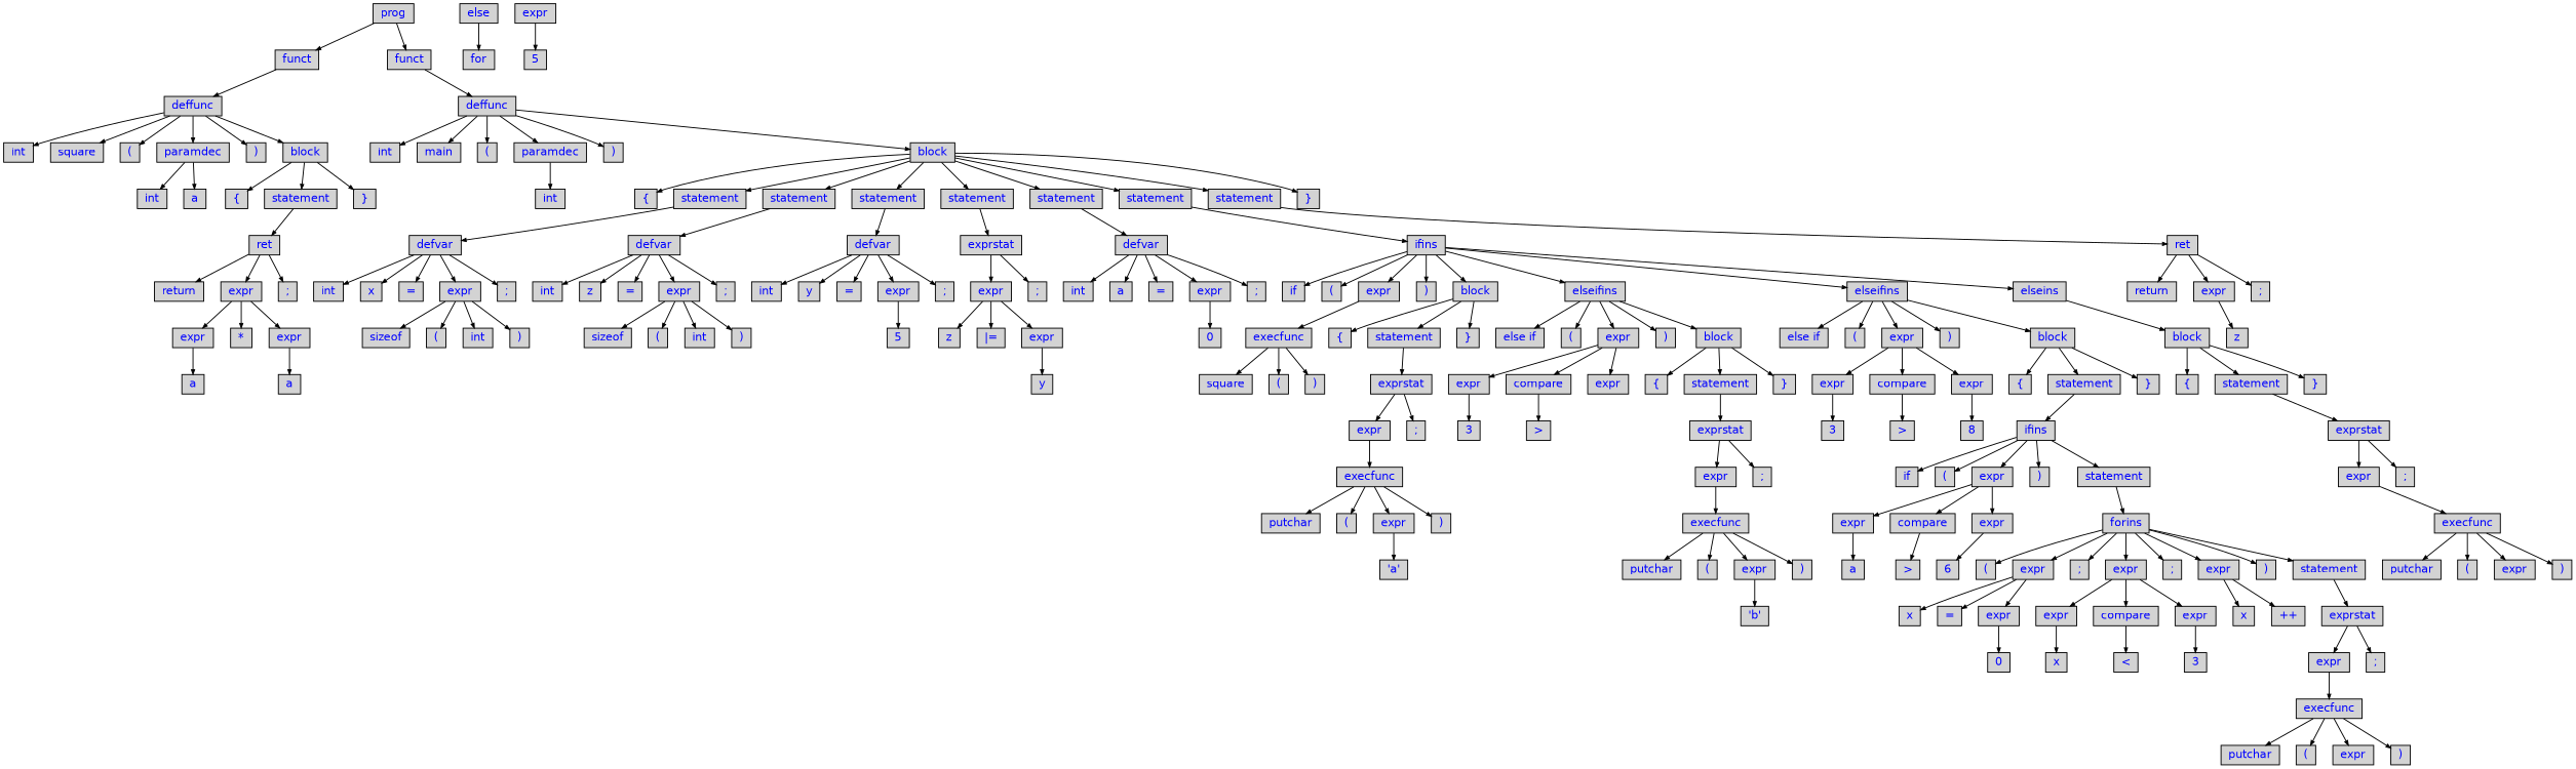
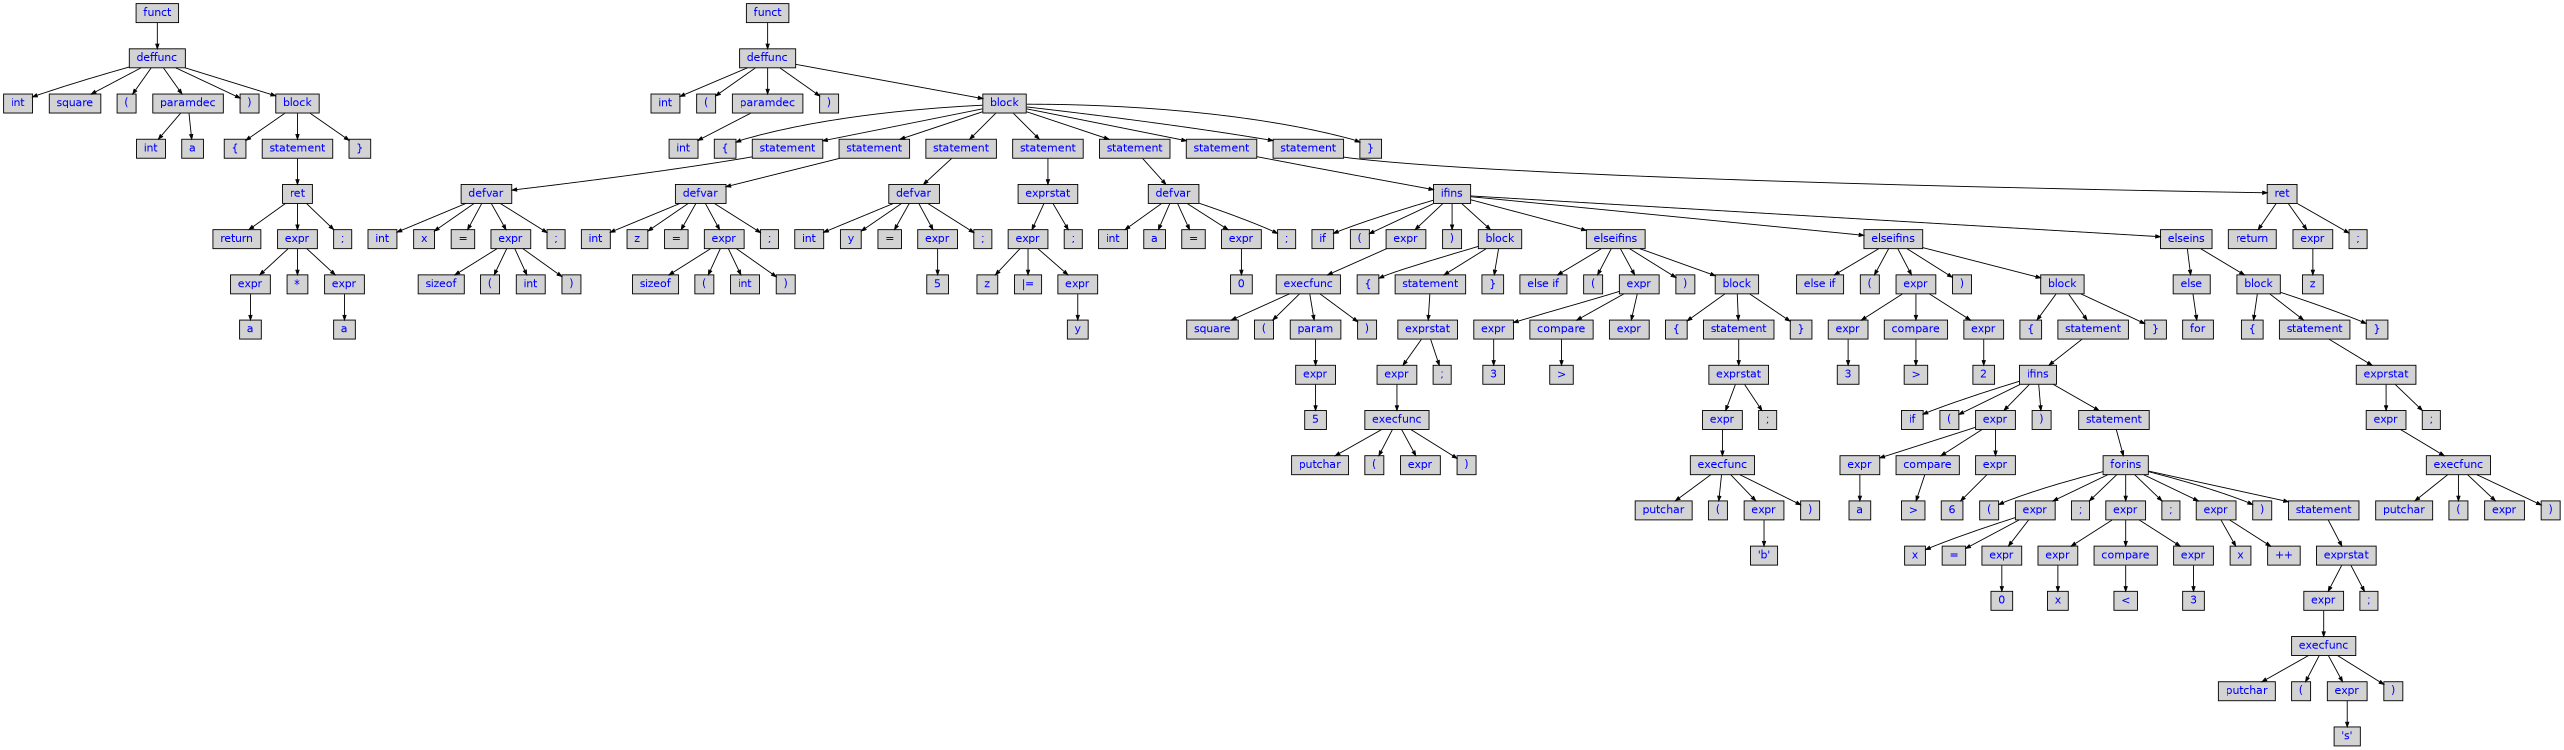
  digraph {
    ordering=out
    ranksep=.4
    node [color=black fillcolor=lightgrey fixedsize=false fontcolor=blue fontname=Helvetica fontsize=12 shape=box style="filled, solid"]
    edge [arrowsize=.5 color=black]
-   n1 [height=.25 label=prog width=.25]
    n2 [height=.25 label=funct width=.25]
    n3 [height=.25 label=funct width=.25]
    n4 [height=.25 label=deffunc width=.25]
    n5 [height=.25 label=deffunc width=.25]
    n6 [height=.25 label=int width=.25]
    n7 [height=.25 label=square width=.25]
    n8 [height=.25 label="(" width=.25]
    n9 [height=.25 label=paramdec width=.25]
    n10 [height=.25 label=")" width=.25]
    n11 [height=.25 label=block width=.25]
    n12 [height=.25 label=int width=.25]
    n13 [height=.25 label=a width=.25]
    n14 [height=.25 label="{" width=.25]
    n15 [height=.25 label=statement width=.25]
    n16 [height=.25 label="}" width=.25]
    n17 [height=.25 label=ret width=.25]
    n18 [height=.25 label=return width=.25]
    n19 [height=.25 label=expr width=.25]
    n20 [height=.25 label=";" width=.25]
    n21 [height=.25 label=expr width=.25]
    n22 [height=.25 label="*" width=.25]
    n23 [height=.25 label=expr width=.25]
    n24 [height=.25 label=a width=.25]
    n25 [height=.25 label=a width=.25]
    n26 [height=.25 label=int width=.25]
-   n27 [height=.25 label=main width=.25]
    n28 [height=.25 label="(" width=.25]
    n29 [height=.25 label=paramdec width=.25]
    n30 [height=.25 label=")" width=.25]
    n31 [height=.25 label=block width=.25]
    n32 [height=.25 label=int width=.25]
    n33 [height=.25 label="{" width=.25]
    n34 [height=.25 label=statement width=.25]
    n35 [height=.25 label=statement width=.25]
    n36 [height=.25 label=statement width=.25]
    n37 [height=.25 label=statement width=.25]
    n38 [height=.25 label=statement width=.25]
    n39 [height=.25 label=statement width=.25]
    n40 [height=.25 label=statement width=.25]
    n41 [height=.25 label="}" width=.25]
    n42 [height=.25 label=defvar width=.25]
    n43 [height=.25 label=defvar width=.25]
    n44 [height=.25 label=defvar width=.25]
    n45 [height=.25 label=exprstat width=.25]
    n46 [height=.25 label=defvar width=.25]
    n47 [height=.25 label=ifins width=.25]
    n48 [height=.25 label=ret width=.25]
    n49 [height=.25 label=int width=.25]
    n50 [height=.25 label=x width=.25]
    n51 [height=.25 label="=" width=.25]
    n52 [height=.25 label=expr width=.25]
    n53 [height=.25 label=";" width=.25]
    n54 [height=.25 label=sizeof width=.25]
    n55 [height=.25 label="(" width=.25]
    n56 [height=.25 label=int width=.25]
    n57 [height=.25 label=")" width=.25]
    n58 [height=.25 label=int width=.25]
    n59 [height=.25 label=z width=.25]
    n60 [height=.25 label="=" width=.25]
    n61 [height=.25 label=expr width=.25]
    n62 [height=.25 label=";" width=.25]
    n63 [height=.25 label=sizeof width=.25]
    n64 [height=.25 label="(" width=.25]
    n65 [height=.25 label=int width=.25]
    n66 [height=.25 label=")" width=.25]
    n67 [height=.25 label=int width=.25]
    n68 [height=.25 label=y width=.25]
    n69 [height=.25 label="=" width=.25]
    n70 [height=.25 label=expr width=.25]
    n71 [height=.25 label=";" width=.25]
    n72 [height=.25 label=5 width=.25]
    n73 [height=.25 label=expr width=.25]
    n74 [height=.25 label=";" width=.25]
    n75 [height=.25 label=z width=.25]
    n76 [height=.25 label="|=" width=.25]
    n77 [height=.25 label=expr width=.25]
    n78 [height=.25 label=y width=.25]
    n79 [height=.25 label=int width=.25]
    n80 [height=.25 label=a width=.25]
    n81 [height=.25 label="=" width=.25]
    n82 [height=.25 label=expr width=.25]
    n83 [height=.25 label=";" width=.25]
    n84 [height=.25 label=0 width=.25]
    n85 [height=.25 label=if width=.25]
    n86 [height=.25 label="(" width=.25]
    n87 [height=.25 label=expr width=.25]
    n88 [height=.25 label=")" width=.25]
    n89 [height=.25 label=block width=.25]
    n90 [height=.25 label=elseifins width=.25]
    n91 [height=.25 label=elseifins width=.25]
    n92 [height=.25 label=elseins width=.25]
    n93 [height=.25 label=execfunc width=.25]
    n94 [height=.25 label="{" width=.25]
    n95 [height=.25 label=statement width=.25]
    n96 [height=.25 label="}" width=.25]
    n97 [height=.25 label="else if" width=.25]
    n98 [height=.25 label="(" width=.25]
    n99 [height=.25 label=expr width=.25]
    n100 [height=.25 label=")" width=.25]
    n101 [height=.25 label=block width=.25]
    n102 [height=.25 label="else if" width=.25]
    n103 [height=.25 label="(" width=.25]
    n104 [height=.25 label=expr width=.25]
    n105 [height=.25 label=")" width=.25]
    n106 [height=.25 label=block width=.25]
    n107 [height=.25 label=else width=.25]
    n108 [height=.25 label=block width=.25]
    n109 [height=.25 label=square width=.25]
    n110 [height=.25 label="(" width=.25]
+   n111 [height=.25 label=param width=.25]
    n112 [height=.25 label=")" width=.25]
    n113 [height=.25 label=expr width=.25]
    n114 [height=.25 label=5 width=.25]
    n115 [height=.25 label=exprstat width=.25]
    n116 [height=.25 label=expr width=.25]
    n117 [height=.25 label=";" width=.25]
    n118 [height=.25 label=execfunc width=.25]
    n119 [height=.25 label=putchar width=.25]
    n120 [height=.25 label="(" width=.25]
    n121 [height=.25 label=expr width=.25]
    n122 [height=.25 label=")" width=.25]
-   n123 [height=.25 label="'a'" width=.25]
    n124 [height=.25 label=expr width=.25]
    n125 [height=.25 label=compare width=.25]
    n126 [height=.25 label=expr width=.25]
    n127 [height=.25 label="{" width=.25]
    n128 [height=.25 label=statement width=.25]
    n129 [height=.25 label="}" width=.25]
    n130 [height=.25 label=3 width=.25]
    n131 [height=.25 label=">" width=.25]
    n132 [height=.25 label=exprstat width=.25]
    n133 [height=.25 label=expr width=.25]
    n134 [height=.25 label=";" width=.25]
    n135 [height=.25 label=execfunc width=.25]
    n136 [height=.25 label=putchar width=.25]
    n137 [height=.25 label="(" width=.25]
    n138 [height=.25 label=expr width=.25]
    n139 [height=.25 label=")" width=.25]
    n140 [height=.25 label="'b'" width=.25]
    n141 [height=.25 label=expr width=.25]
    n142 [height=.25 label=compare width=.25]
    n143 [height=.25 label=expr width=.25]
    n144 [height=.25 label="{" width=.25]
    n145 [height=.25 label=statement width=.25]
    n146 [height=.25 label="}" width=.25]
    n147 [height=.25 label=3 width=.25]
    n148 [height=.25 label=">" width=.25]
-   n149 [height=.25 label=8 width=.25]
+   n149 [height=.25 label=2 width=.25]
    n150 [height=.25 label=ifins width=.25]
    n151 [height=.25 label=if width=.25]
    n152 [height=.25 label="(" width=.25]
    n153 [height=.25 label=expr width=.25]
    n154 [height=.25 label=")" width=.25]
    n155 [height=.25 label=statement width=.25]
    n156 [height=.25 label=expr width=.25]
    n157 [height=.25 label=compare width=.25]
    n158 [height=.25 label=expr width=.25]
    n159 [height=.25 label=forins width=.25]
    n160 [height=.25 label=a width=.25]
    n161 [height=.25 label=">" width=.25]
    n162 [height=.25 label=6 width=.25]
    n163 [height=.25 label="(" width=.25]
    n164 [height=.25 label=expr width=.25]
    n165 [height=.25 label=";" width=.25]
    n166 [height=.25 label=expr width=.25]
    n167 [height=.25 label=";" width=.25]
    n168 [height=.25 label=expr width=.25]
    n169 [height=.25 label=")" width=.25]
    n170 [height=.25 label=statement width=.25]
    n171 [height=.25 label=for width=.25]
    n172 [height=.25 label=x width=.25]
    n173 [height=.25 label="=" width=.25]
    n174 [height=.25 label=expr width=.25]
    n175 [height=.25 label=expr width=.25]
    n176 [height=.25 label=compare width=.25]
    n177 [height=.25 label=expr width=.25]
    n178 [height=.25 label=x width=.25]
    n179 [height=.25 label="++" width=.25]
    n180 [height=.25 label=exprstat width=.25]
    n181 [height=.25 label=0 width=.25]
    n182 [height=.25 label=x width=.25]
    n183 [height=.25 label="<" width=.25]
    n184 [height=.25 label=3 width=.25]
    n185 [height=.25 label=expr width=.25]
    n186 [height=.25 label=";" width=.25]
    n187 [height=.25 label=execfunc width=.25]
    n188 [height=.25 label=putchar width=.25]
    n189 [height=.25 label="(" width=.25]
    n190 [height=.25 label=expr width=.25]
    n191 [height=.25 label=")" width=.25]
+   n192 [height=.25 label="'s'" width=.25]
    n193 [height=.25 label="{" width=.25]
    n194 [height=.25 label=statement width=.25]
    n195 [height=.25 label="}" width=.25]
    n196 [height=.25 label=exprstat width=.25]
    n197 [height=.25 label=expr width=.25]
    n198 [height=.25 label=";" width=.25]
    n199 [height=.25 label=execfunc width=.25]
    n200 [height=.25 label=putchar width=.25]
    n201 [height=.25 label="(" width=.25]
    n202 [height=.25 label=expr width=.25]
    n203 [height=.25 label=")" width=.25]
    n204 [height=.25 label=return width=.25]
    n205 [height=.25 label=expr width=.25]
    n206 [height=.25 label=";" width=.25]
    n207 [height=.25 label=z width=.25]
-   n1 -> n2
-   n1 -> n3
    n2 -> n4
    n3 -> n5
    n4 -> n6
    n4 -> n7
    n4 -> n8
    n4 -> n9
    n4 -> n10
    n4 -> n11
    n5 -> n26
-   n5 -> n27
    n5 -> n28
    n5 -> n29
    n5 -> n30
    n5 -> n31
    n9 -> n12
    n9 -> n13
    n11 -> n14
    n11 -> n15
    n11 -> n16
    n15 -> n17
    n17 -> n18
    n17 -> n19
    n17 -> n20
    n19 -> n21
    n19 -> n22
    n19 -> n23
    n21 -> n24
    n23 -> n25
    n29 -> n32
    n31 -> n33
    n31 -> n34
    n31 -> n35
    n31 -> n36
    n31 -> n37
    n31 -> n38
    n31 -> n39
    n31 -> n40
    n31 -> n41
    n34 -> n42
    n35 -> n43
    n36 -> n44
    n37 -> n45
    n38 -> n46
    n39 -> n47
    n40 -> n48
    n42 -> n49
    n42 -> n50
    n42 -> n51
    n42 -> n52
    n42 -> n53
    n43 -> n58
    n43 -> n59
    n43 -> n60
    n43 -> n61
    n43 -> n62
    n44 -> n67
    n44 -> n68
    n44 -> n69
    n44 -> n70
    n44 -> n71
    n45 -> n73
    n45 -> n74
    n46 -> n79
    n46 -> n80
    n46 -> n81
    n46 -> n82
    n46 -> n83
    n47 -> n85
    n47 -> n86
    n47 -> n87
    n47 -> n88
    n47 -> n89
    n47 -> n90
    n47 -> n91
    n47 -> n92
    n48 -> n204
    n48 -> n205
    n48 -> n206
    n52 -> n54
    n52 -> n55
    n52 -> n56
    n52 -> n57
    n61 -> n63
    n61 -> n64
    n61 -> n65
    n61 -> n66
    n70 -> n72
    n73 -> n75
    n73 -> n76
    n73 -> n77
    n77 -> n78
    n82 -> n84
    n87 -> n93
    n89 -> n94
    n89 -> n95
    n89 -> n96
    n90 -> n97
    n90 -> n98
    n90 -> n99
    n90 -> n100
    n90 -> n101
    n91 -> n102
    n91 -> n103
    n91 -> n104
    n91 -> n105
    n91 -> n106
+   n92 -> n107
    n92 -> n108
    n93 -> n109
    n93 -> n110
+   n93 -> n111
    n93 -> n112
    n95 -> n115
    n99 -> n124
    n99 -> n125
    n99 -> n126
    n101 -> n127
    n101 -> n128
    n101 -> n129
    n104 -> n141
    n104 -> n142
    n104 -> n143
    n106 -> n144
    n106 -> n145
    n106 -> n146
    n107 -> n171
    n108 -> n193
    n108 -> n194
    n108 -> n195
+   n111 -> n113
    n113 -> n114
    n115 -> n116
    n115 -> n117
    n116 -> n118
    n118 -> n119
    n118 -> n120
    n118 -> n121
    n118 -> n122
-   n121 -> n123
    n124 -> n130
    n125 -> n131
    n128 -> n132
    n132 -> n133
    n132 -> n134
    n133 -> n135
    n135 -> n136
    n135 -> n137
    n135 -> n138
    n135 -> n139
    n138 -> n140
    n141 -> n147
    n142 -> n148
    n143 -> n149
    n145 -> n150
    n150 -> n151
    n150 -> n152
    n150 -> n153
    n150 -> n154
    n150 -> n155
    n153 -> n156
    n153 -> n157
    n153 -> n158
    n155 -> n159
    n156 -> n160
    n157 -> n161
    n158 -> n162
    n159 -> n163
    n159 -> n164
    n159 -> n165
    n159 -> n166
    n159 -> n167
    n159 -> n168
    n159 -> n169
    n159 -> n170
    n164 -> n172
    n164 -> n173
    n164 -> n174
    n166 -> n175
    n166 -> n176
    n166 -> n177
    n168 -> n178
    n168 -> n179
    n170 -> n180
    n174 -> n181
    n175 -> n182
    n176 -> n183
    n177 -> n184
    n180 -> n185
    n180 -> n186
    n185 -> n187
    n187 -> n188
    n187 -> n189
    n187 -> n190
    n187 -> n191
+   n190 -> n192
    n194 -> n196
    n196 -> n197
    n196 -> n198
    n197 -> n199
    n199 -> n200
    n199 -> n201
    n199 -> n202
    n199 -> n203
    n205 -> n207
  }
